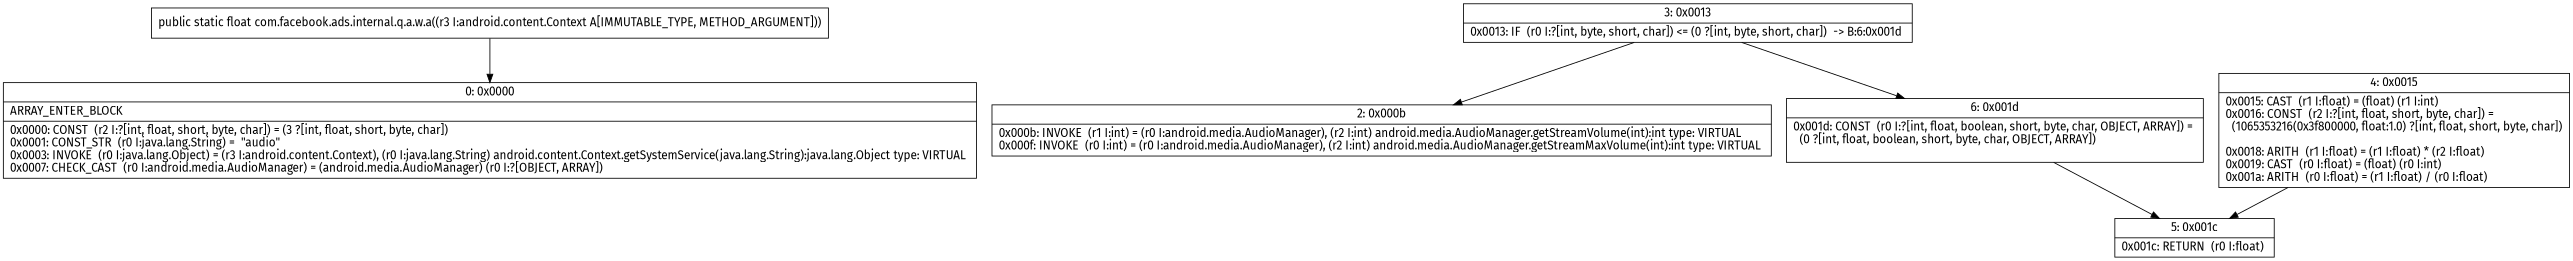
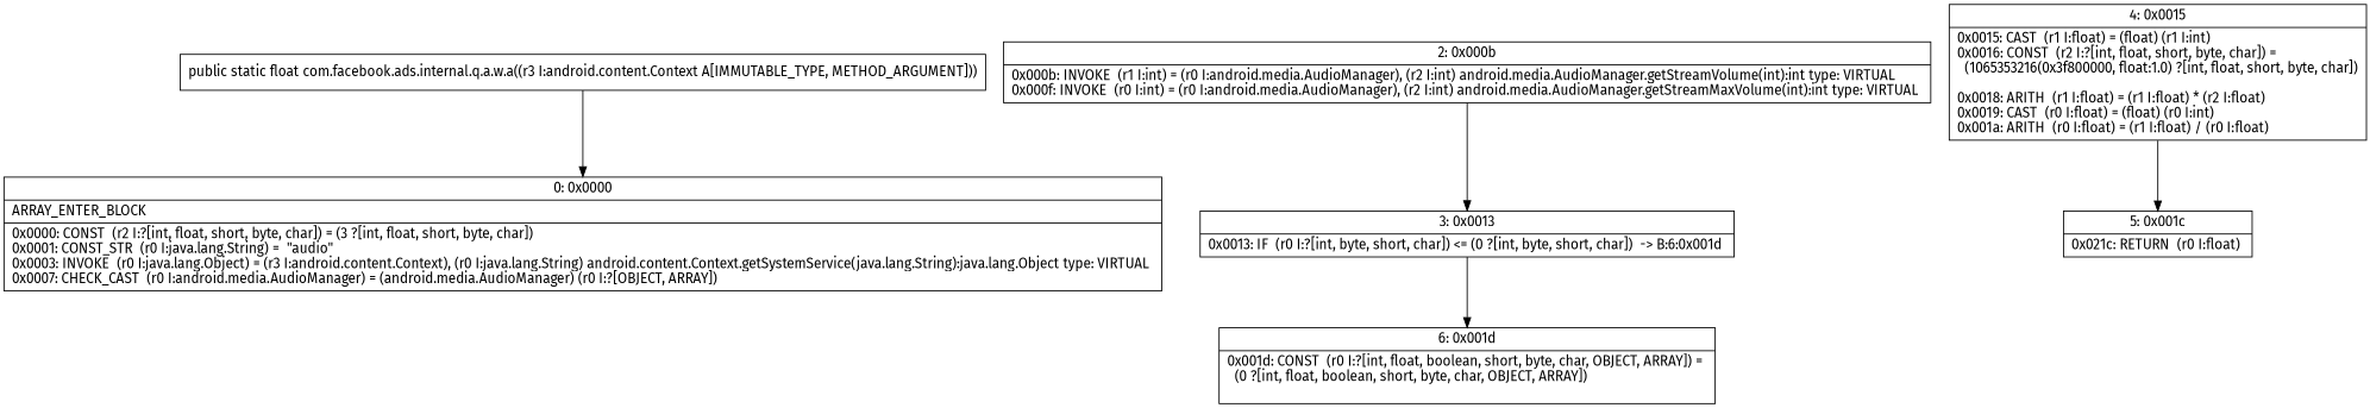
  digraph {
    fontname="Fira Sans"
    node [fontname="Fira Sans" shape=record]
    edge [fontname="Fira Sans"]
    n1 [label="{0\:\ 0x0000|ARRAY_ENTER_BLOCK\l|0x0000: CONST  (r2 I:?[int, float, short, byte, char]) = (3 ?[int, float, short, byte, char]) \l0x0001: CONST_STR  (r0 I:java.lang.String) =  \"audio\" \l0x0003: INVOKE  (r0 I:java.lang.Object) = (r3 I:android.content.Context), (r0 I:java.lang.String) android.content.Context.getSystemService(java.lang.String):java.lang.Object type: VIRTUAL \l0x0007: CHECK_CAST  (r0 I:android.media.AudioManager) = (android.media.AudioManager) (r0 I:?[OBJECT, ARRAY]) \l}"]
    n2 [label="{2\:\ 0x000b|0x000b: INVOKE  (r1 I:int) = (r0 I:android.media.AudioManager), (r2 I:int) android.media.AudioManager.getStreamVolume(int):int type: VIRTUAL \l0x000f: INVOKE  (r0 I:int) = (r0 I:android.media.AudioManager), (r2 I:int) android.media.AudioManager.getStreamMaxVolume(int):int type: VIRTUAL \l}"]
    n3 [label="{3\:\ 0x0013|0x0013: IF  (r0 I:?[int, byte, short, char]) \<= (0 ?[int, byte, short, char])  \-\> B:6:0x001d \l}"]
    n4 [label="{6\:\ 0x001d|0x001d: CONST  (r0 I:?[int, float, boolean, short, byte, char, OBJECT, ARRAY]) = \l  (0 ?[int, float, boolean, short, byte, char, OBJECT, ARRAY])\l \l}"]
-   n5 [label="{5\:\ 0x001c|0x001c: RETURN  (r0 I:float) \l}"]
+   n5 [label="{5\:\ 0x001c|0x021c: RETURN  (r0 I:float) \l}"]
    n6 [label="{4\:\ 0x0015|0x0015: CAST  (r1 I:float) = (float) (r1 I:int) \l0x0016: CONST  (r2 I:?[int, float, short, byte, char]) = \l  (1065353216(0x3f800000, float:1.0) ?[int, float, short, byte, char])\l \l0x0018: ARITH  (r1 I:float) = (r1 I:float) * (r2 I:float) \l0x0019: CAST  (r0 I:float) = (float) (r0 I:int) \l0x001a: ARITH  (r0 I:float) = (r1 I:float) \/ (r0 I:float) \l}"]
    n7 [label="{public static float com.facebook.ads.internal.q.a.w.a((r3 I:android.content.Context A[IMMUTABLE_TYPE, METHOD_ARGUMENT])) }"]
-   n3 -> n2
+   n2 -> n3
    n3 -> n4
-   n4 -> n5
    n6 -> n5
    n7 -> n1
  }
